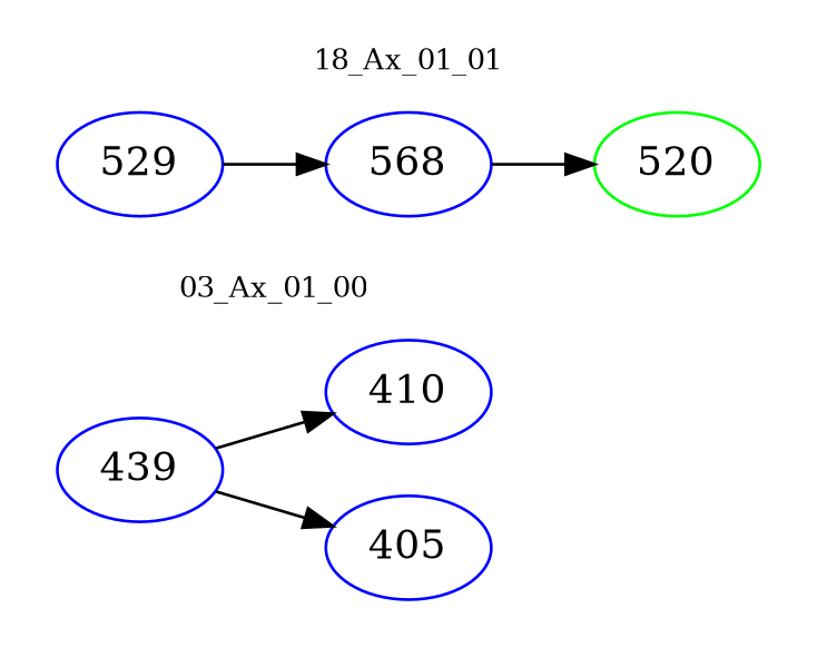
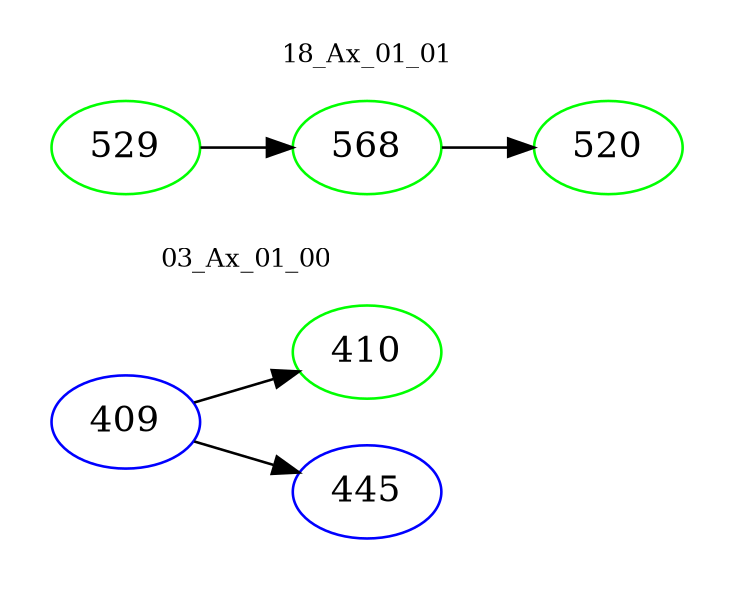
  digraph {
    rankdir=LR
    node [color=blue]
    edge [color=black]
-   n1 [label=439]
-   n2 [label=405]
-   n3 [label=410]
-   n4 [label=529]
+   n1 [label=409]
+   n2 [label=445]
+   n3 [color=green label=410]
+   n4 [color=green label=529]
    n5 [color=green label=520]
-   n6 [label=568]
+   n6 [color=green label=568]
    subgraph cluster_1 {
      color=white
      fontsize=10
      label="03_Ax_01_00"
      n1
      n2
      n3
    }
    subgraph cluster_2 {
      color=white
      fontsize=10
      label="18_Ax_01_01"
      n4
      n5
      n6
    }
    n1 -> n2
    n1 -> n3
    n4 -> n6
    n6 -> n5
  }
